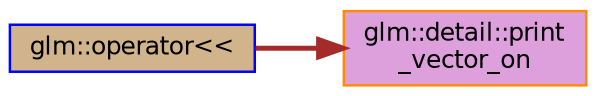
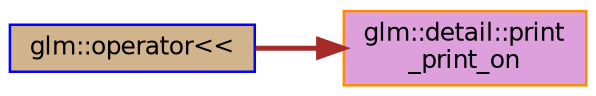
  digraph {
    rankdir=RL
    node [fontname=Helvetica fontsize=10 shape=record style=filled]
-   n1 [color=darkorange fillcolor=plum fontcolor=black height=0.2 label="glm::detail::print\l_vector_on" width=0.4]
+   n1 [color=darkorange fillcolor=plum fontcolor=black height=0.2 label="glm::detail::print\l_print_on" width=0.4]
    n2 [color=blue fillcolor=tan height=0.2 label="glm::operator\<\<" width=0.4]
    n1 -> n2 [color=brown dir=back fontname=Helvetica fontsize=10 labelfontname=Helvetica labelfontsize=10 style=bold]
  }
